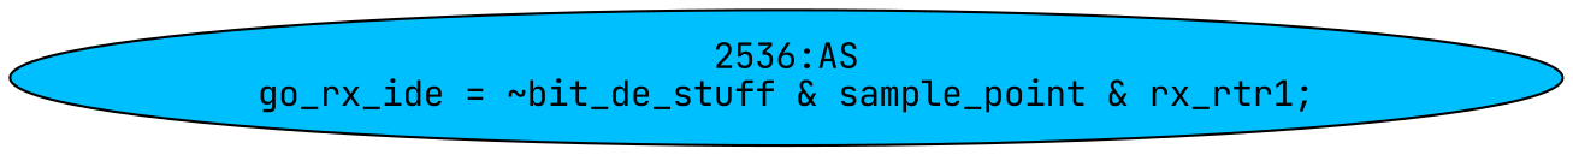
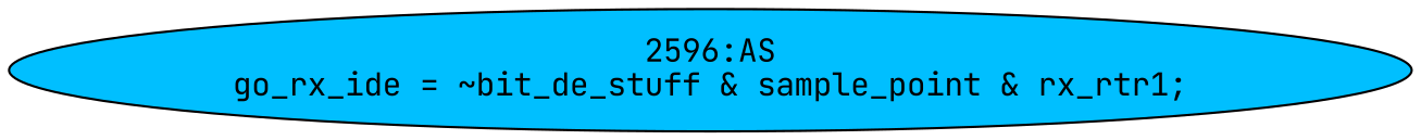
  strict digraph {
    fontname="JetBrains Mono"
-   n1 [ast="<pyverilog.vparser.ast.Assign object at 0x7f44f6bb5590>" def_var="['go_rx_ide']" fillcolor=deepskyblue label="2536:AS\ngo_rx_ide = ~bit_de_stuff & sample_point & rx_rtr1;" statements="[]" style=filled typ=Assign use_var="['bit_de_stuff', 'sample_point', 'rx_rtr1']" fontname="JetBrains Mono"]
+   n1 [ast="<pyverilog.vparser.ast.Assign object at 0x7f44f6bb5590>" def_var="['go_rx_ide']" fillcolor=deepskyblue label="2596:AS\ngo_rx_ide = ~bit_de_stuff & sample_point & rx_rtr1;" statements="[]" style=filled typ=Assign use_var="['bit_de_stuff', 'sample_point', 'rx_rtr1']" fontname="JetBrains Mono"]
  }
